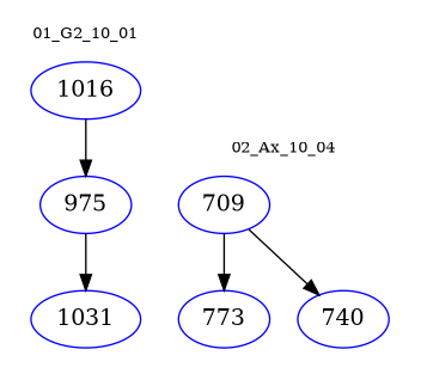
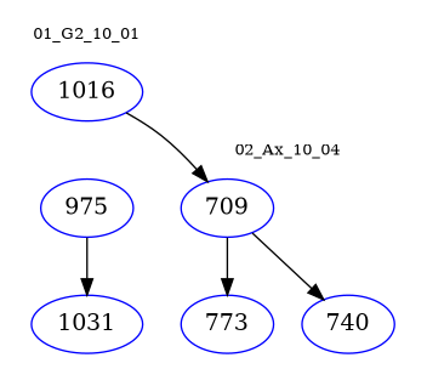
  digraph {
    fontname="DejaVu Serif"
    node [color=blue fontname="DejaVu Serif"]
    edge [color=black fontname="DejaVu Serif"]
    n1 [label=709]
    n2 [label=773]
    n3 [label=740]
    n4 [label=1016]
    n5 [label=975]
    n6 [label=1031]
    subgraph cluster_1 {
      color=white
      fontsize=10
      label="02_Ax_10_04"
      n1
      n2
      n3
    }
    subgraph cluster_2 {
      color=white
      fontsize=10
      label="01_G2_10_01"
      n4
      n5
      n6
    }
    n1 -> n2
    n1 -> n3
-   n4 -> n5
+   n4 -> n1
    n5 -> n6
  }
